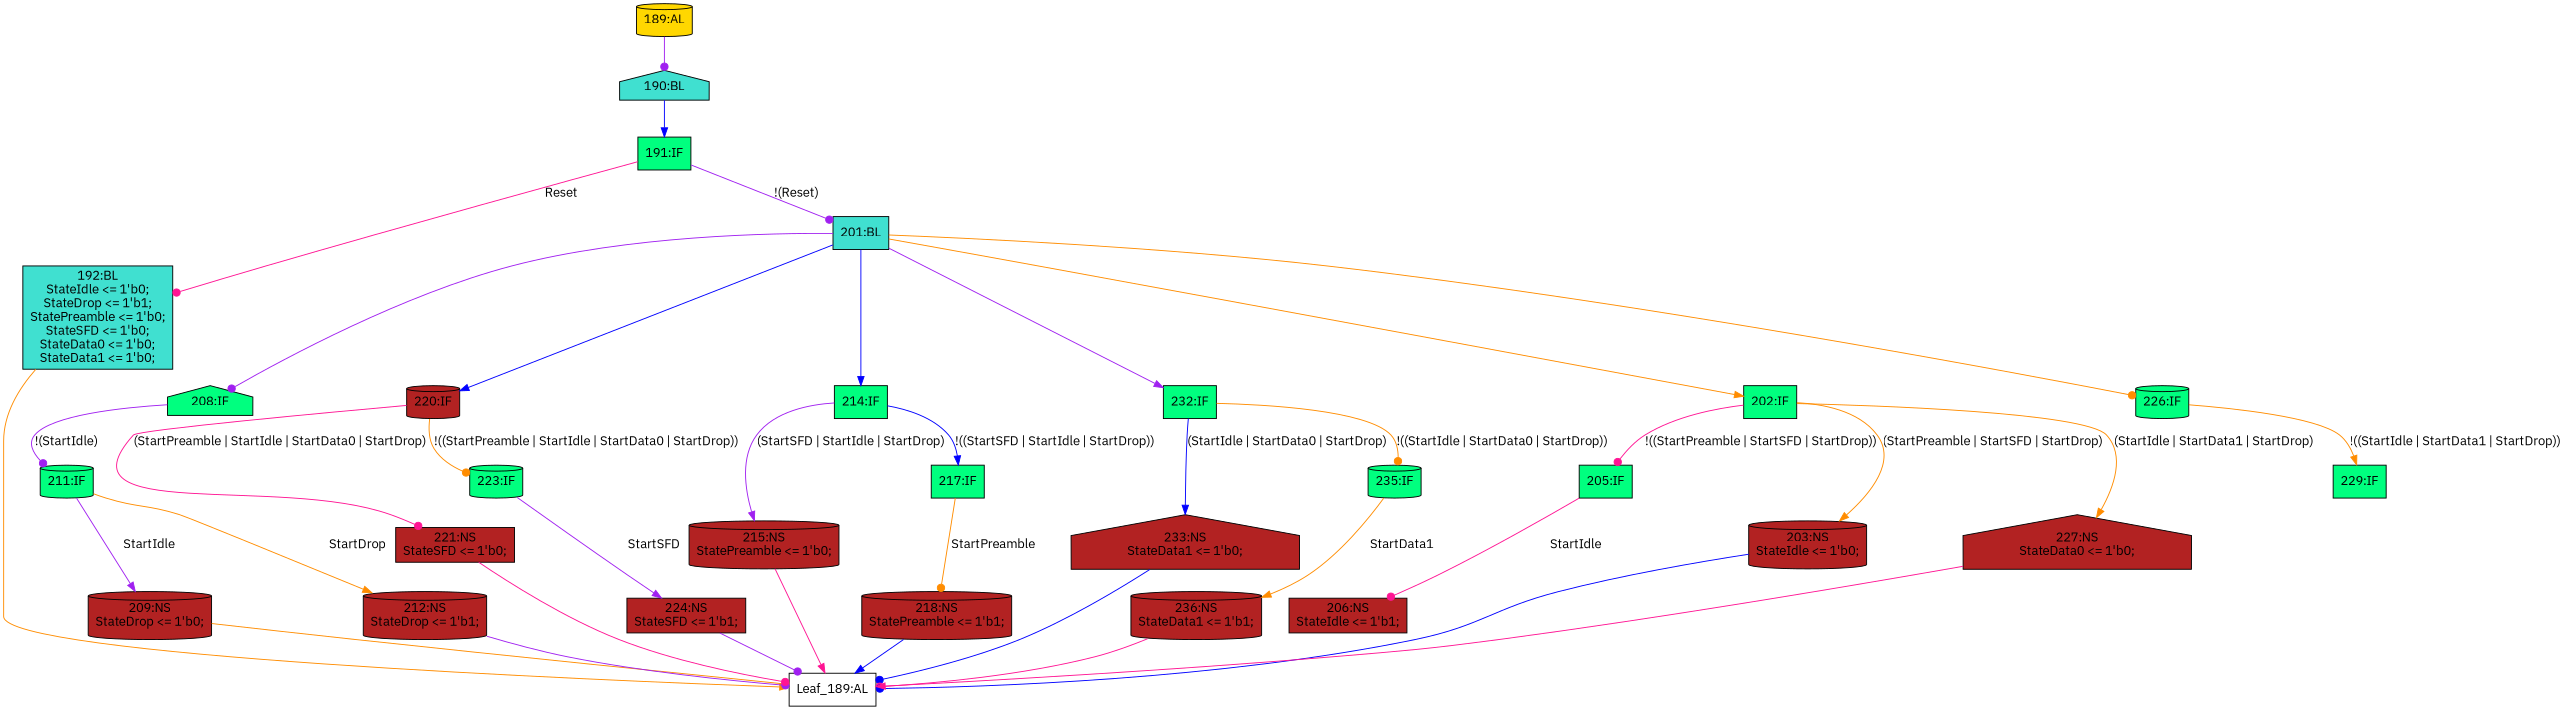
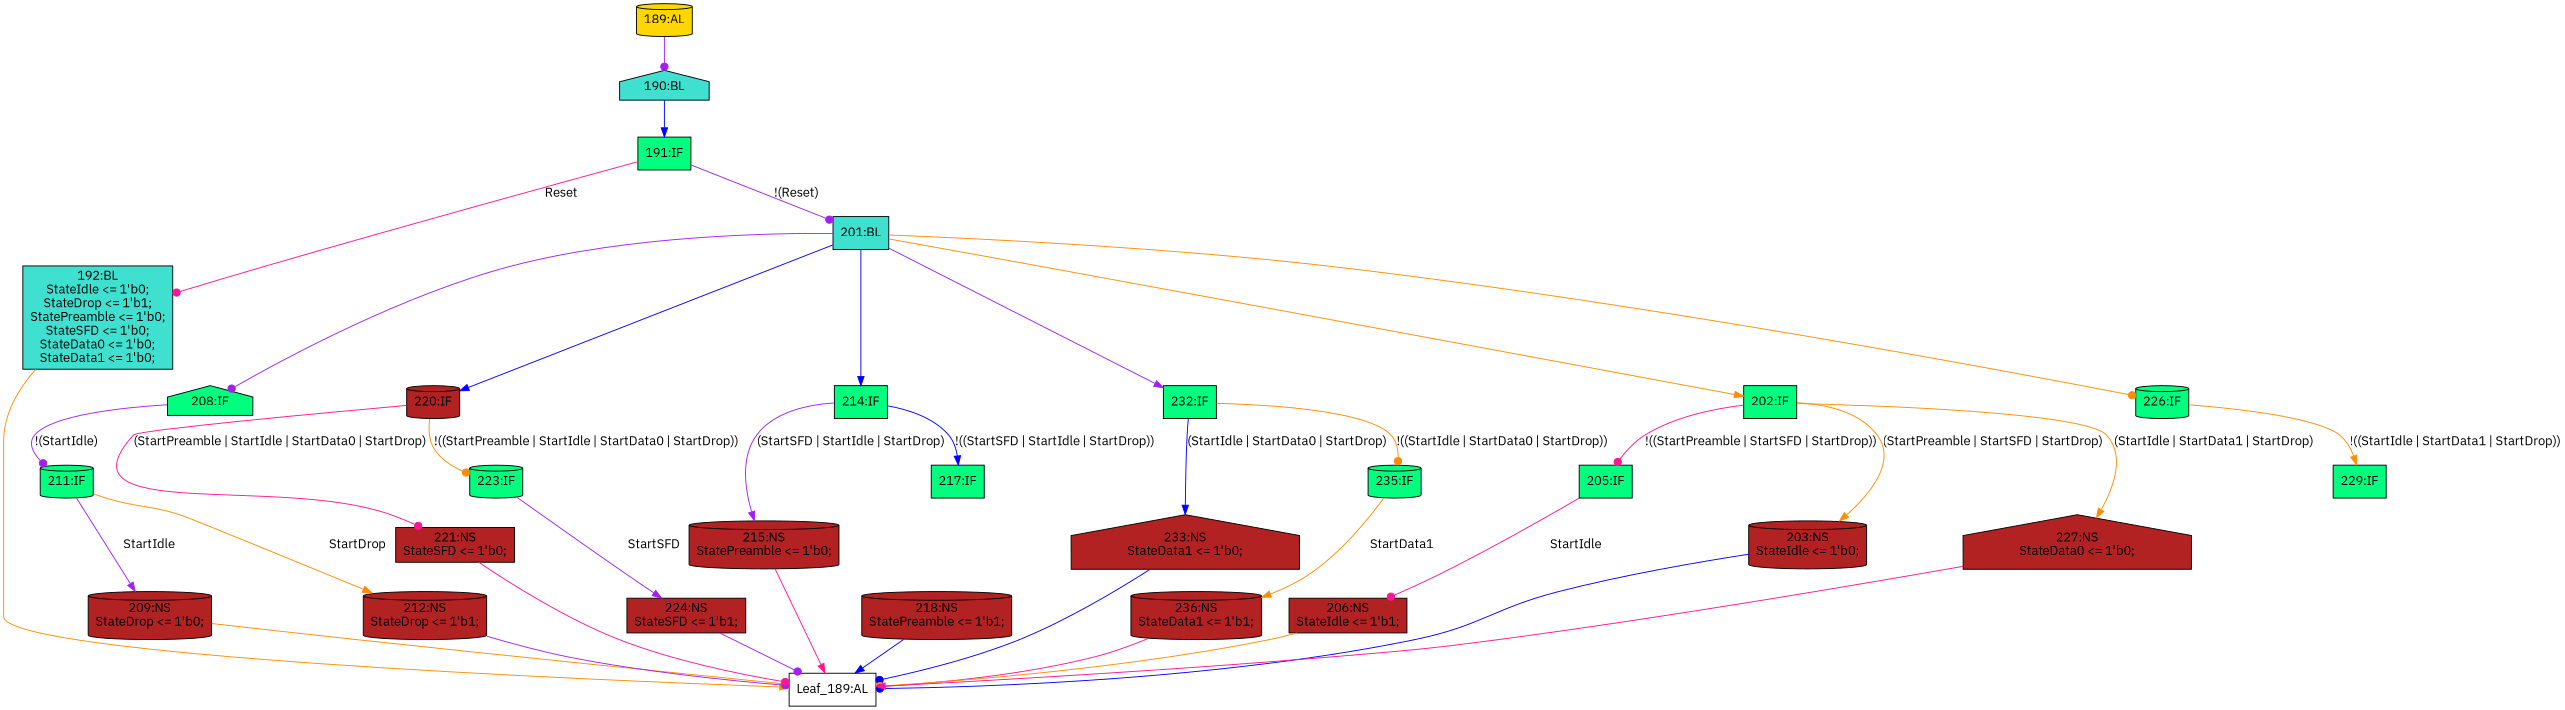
  strict digraph {
    fontname="IBM Plex Sans"
    node [fillcolor=firebrick fontname="IBM Plex Sans" shape=box statements="[]" style=filled typ=IfStatement]
    edge [arrowhead=dot color=darkorange cond="[]" fontname="IBM Plex Sans" lineno=None]
    n1 [ast="<pyverilog.vparser.ast.Block object at 0x7f0598233890>" fillcolor=turquoise label="192:BL\nStateIdle <= 1'b0;\nStateDrop <= 1'b1;\nStatePreamble <= 1'b0;\nStateSFD <= 1'b0;\nStateData0 <= 1'b0;\nStateData1 <= 1'b0;" statements="[<pyverilog.vparser.ast.NonblockingSubstitution object at 0x7f059824b450>, <pyverilog.vparser.ast.NonblockingSubstitution object at 0x7f059824bd10>, <pyverilog.vparser.ast.NonblockingSubstitution object at 0x7f0598233350>, <pyverilog.vparser.ast.NonblockingSubstitution object at 0x7f05982334d0>, <pyverilog.vparser.ast.NonblockingSubstitution object at 0x7f0598233610>, <pyverilog.vparser.ast.NonblockingSubstitution object at 0x7f0598233750>]" typ=Block]
    n2 [def_var="['StateSFD', 'StateIdle', 'StateDrop', 'StateData1', 'StatePreamble', 'StateData0']" label="Leaf_189:AL" fillcolor="" statements="" style="" typ=""]
    n3 [ast="<pyverilog.vparser.ast.NonblockingSubstitution object at 0x7f05982338d0>" label="209:NS\nStateDrop <= 1'b0;" shape=cylinder statements="[<pyverilog.vparser.ast.NonblockingSubstitution object at 0x7f05982338d0>]" typ=NonblockingSubstitution]
    n4 [ast="<pyverilog.vparser.ast.NonblockingSubstitution object at 0x7f0598233a50>" label="233:NS\nStateData1 <= 1'b0;" shape=house statements="[<pyverilog.vparser.ast.NonblockingSubstitution object at 0x7f0598233a50>]" typ=NonblockingSubstitution]
    n5 [ast="<pyverilog.vparser.ast.Block object at 0x7f0598233b90>" fillcolor=turquoise label="190:BL" shape=house typ=Block]
    n6 [ast="<pyverilog.vparser.ast.IfStatement object at 0x7f0598233bd0>" fillcolor=springgreen label="191:IF"]
    n7 [ast="<pyverilog.vparser.ast.Block object at 0x7f0598233c50>" fillcolor=turquoise label="201:BL" typ=Block]
    n8 [ast="<pyverilog.vparser.ast.IfStatement object at 0x7f05982501d0>" fillcolor=springgreen label="208:IF" shape=house]
    n9 [ast="<pyverilog.vparser.ast.IfStatement object at 0x7f05982508d0>" label="220:IF" shape=cylinder]
    n10 [ast="<pyverilog.vparser.ast.IfStatement object at 0x7f0598250410>" fillcolor=springgreen label="214:IF"]
    n11 [ast="<pyverilog.vparser.ast.IfStatement object at 0x7f05b9c992d0>" fillcolor=springgreen label="232:IF"]
    n12 [ast="<pyverilog.vparser.ast.IfStatement object at 0x7f0598233c90>" fillcolor=springgreen label="202:IF"]
    n13 [ast="<pyverilog.vparser.ast.IfStatement object at 0x7f0598250e10>" fillcolor=springgreen label="226:IF" shape=cylinder]
    n14 [ast="<pyverilog.vparser.ast.NonblockingSubstitution object at 0x7f0598250690>" label="215:NS\nStatePreamble <= 1'b0;" shape=cylinder statements="[<pyverilog.vparser.ast.NonblockingSubstitution object at 0x7f0598250690>]" typ=NonblockingSubstitution]
    n15 [ast="<pyverilog.vparser.ast.IfStatement object at 0x7f0598250210>" fillcolor=springgreen label="211:IF" shape=cylinder]
    n16 [ast="<pyverilog.vparser.ast.NonblockingSubstitution object at 0x7f0598250250>" label="212:NS\nStateDrop <= 1'b1;" shape=cylinder statements="[<pyverilog.vparser.ast.NonblockingSubstitution object at 0x7f0598250250>]" typ=NonblockingSubstitution]
    n17 [ast="<pyverilog.vparser.ast.IfStatement object at 0x7f05b9c99310>" fillcolor=springgreen label="235:IF" shape=cylinder]
    n18 [ast="<pyverilog.vparser.ast.NonblockingSubstitution object at 0x7f05b9c99350>" label="236:NS\nStateData1 <= 1'b1;" shape=cylinder statements="[<pyverilog.vparser.ast.NonblockingSubstitution object at 0x7f05b9c99350>]" typ=NonblockingSubstitution]
    n19 [ast="<pyverilog.vparser.ast.NonblockingSubstitution object at 0x7f0598250ad0>" label="221:NS\nStateSFD <= 1'b0;" statements="[<pyverilog.vparser.ast.NonblockingSubstitution object at 0x7f0598250ad0>]" typ=NonblockingSubstitution]
    n20 [ast="<pyverilog.vparser.ast.IfStatement object at 0x7f0598250910>" fillcolor=springgreen label="223:IF" shape=cylinder]
    n21 [ast="<pyverilog.vparser.ast.NonblockingSubstitution object at 0x7f0598250950>" label="224:NS\nStateSFD <= 1'b1;" statements="[<pyverilog.vparser.ast.NonblockingSubstitution object at 0x7f0598250950>]" typ=NonblockingSubstitution]
    n22 [ast="<pyverilog.vparser.ast.IfStatement object at 0x7f0598233cd0>" fillcolor=springgreen label="205:IF"]
    n23 [ast="<pyverilog.vparser.ast.NonblockingSubstitution object at 0x7f0598233d50>" label="206:NS\nStateIdle <= 1'b1;" statements="[<pyverilog.vparser.ast.NonblockingSubstitution object at 0x7f0598233d50>]" typ=NonblockingSubstitution]
    n24 [ast="<pyverilog.vparser.ast.IfStatement object at 0x7f0598250e50>" fillcolor=springgreen label="229:IF"]
    n25 [ast="<pyverilog.vparser.ast.IfStatement object at 0x7f0598250450>" fillcolor=springgreen label="217:IF"]
    n26 [ast="<pyverilog.vparser.ast.NonblockingSubstitution object at 0x7f0598233ed0>" label="203:NS\nStateIdle <= 1'b0;" shape=cylinder statements="[<pyverilog.vparser.ast.NonblockingSubstitution object at 0x7f0598233ed0>]" typ=NonblockingSubstitution]
    n27 [ast="<pyverilog.vparser.ast.NonblockingSubstitution object at 0x7f05b9c99050>" label="227:NS\nStateData0 <= 1'b0;" shape=house statements="[<pyverilog.vparser.ast.NonblockingSubstitution object at 0x7f05b9c99050>]" typ=NonblockingSubstitution]
    n28 [ast="<pyverilog.vparser.ast.NonblockingSubstitution object at 0x7f0598250490>" label="218:NS\nStatePreamble <= 1'b1;" shape=cylinder statements="[<pyverilog.vparser.ast.NonblockingSubstitution object at 0x7f0598250490>]" typ=NonblockingSubstitution]
    n29 [ast="<pyverilog.vparser.ast.Always object at 0x7f05b9c99650>" clk_sens=True fillcolor=gold label="189:AL" sens="['MRxClk', 'Reset']" shape=cylinder typ=Always use_var="['Reset', 'StartSFD', 'StartPreamble', 'StartDrop', 'StartIdle', 'StartData0', 'StartData1']"]
    n1 -> n2 [arrowhead=normal]
    n3 -> n2
    n4 -> n2 [color=blue]
    n5 -> n6 [arrowhead=normal color=blue]
    n6 -> n1 [color=deeppink cond="['Reset']" label=Reset lineno=191]
    n6 -> n7 [color=purple cond="['Reset']" label="!(Reset)" lineno=191]
    n7 -> n8 [color=purple]
    n7 -> n9 [arrowhead=normal color=blue]
    n7 -> n10 [arrowhead=normal color=blue]
    n7 -> n11 [arrowhead=normal color=purple]
    n7 -> n12 [arrowhead=normal]
    n7 -> n13
    n8 -> n15 [color=purple cond="['StartIdle']" label="!(StartIdle)" lineno=208]
    n9 -> n19 [color=deeppink cond="['StartPreamble', 'StartIdle', 'StartData0', 'StartDrop']" label="(StartPreamble | StartIdle | StartData0 | StartDrop)" lineno=220]
    n9 -> n20 [cond="['StartPreamble', 'StartIdle', 'StartData0', 'StartDrop']" label="!((StartPreamble | StartIdle | StartData0 | StartDrop))" lineno=220]
    n10 -> n14 [arrowhead=normal color=purple cond="['StartSFD', 'StartIdle', 'StartDrop']" label="(StartSFD | StartIdle | StartDrop)" lineno=214]
    n10 -> n25 [arrowhead=normal color=blue cond="['StartSFD', 'StartIdle', 'StartDrop']" label="!((StartSFD | StartIdle | StartDrop))" lineno=214]
    n11 -> n4 [arrowhead=normal color=blue cond="['StartIdle', 'StartData0', 'StartDrop']" label="(StartIdle | StartData0 | StartDrop)" lineno=232]
    n11 -> n17 [cond="['StartIdle', 'StartData0', 'StartDrop']" label="!((StartIdle | StartData0 | StartDrop))" lineno=232]
    n12 -> n22 [color=deeppink cond="['StartPreamble', 'StartSFD', 'StartDrop']" label="!((StartPreamble | StartSFD | StartDrop))" lineno=202]
    n12 -> n26 [arrowhead=normal cond="['StartPreamble', 'StartSFD', 'StartDrop']" label="(StartPreamble | StartSFD | StartDrop)" lineno=202]
    n12 -> n27 [arrowhead=normal cond="['StartIdle', 'StartData1', 'StartDrop']" label="(StartIdle | StartData1 | StartDrop)" lineno=226]
    n13 -> n24 [arrowhead=normal cond="['StartIdle', 'StartData1', 'StartDrop']" label="!((StartIdle | StartData1 | StartDrop))" lineno=226]
    n14 -> n2 [arrowhead=normal color=deeppink]
    n15 -> n3 [arrowhead=normal color=purple cond="['StartIdle']" label=StartIdle lineno=208]
    n15 -> n16 [arrowhead=normal cond="['StartDrop']" label=StartDrop lineno=211]
    n16 -> n2 [color=purple]
    n17 -> n18 [arrowhead=normal cond="['StartData1']" label=StartData1 lineno=235]
    n18 -> n2 [color=deeppink]
    n19 -> n2 [color=deeppink]
    n20 -> n21 [arrowhead=normal color=purple cond="['StartSFD']" label=StartSFD lineno=223]
    n21 -> n2 [color=purple]
    n22 -> n23 [color=deeppink cond="['StartIdle']" label=StartIdle lineno=205]
-   n25 -> n28 [cond="['StartPreamble']" label=StartPreamble lineno=217]
+   n23 -> n2
    n26 -> n2 [color=blue]
    n27 -> n2 [arrowhead=normal color=deeppink]
    n28 -> n2 [arrowhead=normal color=blue]
    n29 -> n5 [color=purple]
  }
